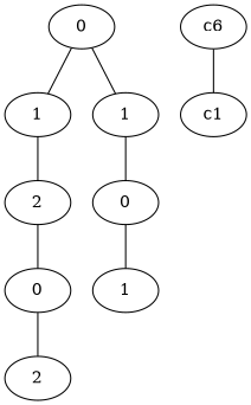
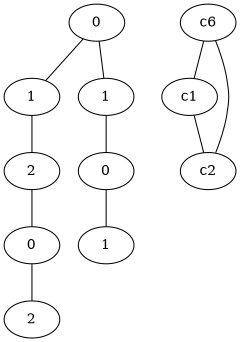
  graph {
    n1 [label=0]
    n2 [label=1]
    n3 [label=1]
    n4 [label=2]
    n5 [label=0]
    n6 [label=0]
    n7 [label=2]
    n8 [label=1]
    n9 [label=c6]
    c1
+   c2
    n1 -- n2
    n1 -- n3
    n2 -- n4
    n3 -- n5
    n4 -- n6
    n5 -- n8
    n6 -- n7
    n9 -- c1
+   n9 -- c2
+   c1 -- c2
  }
